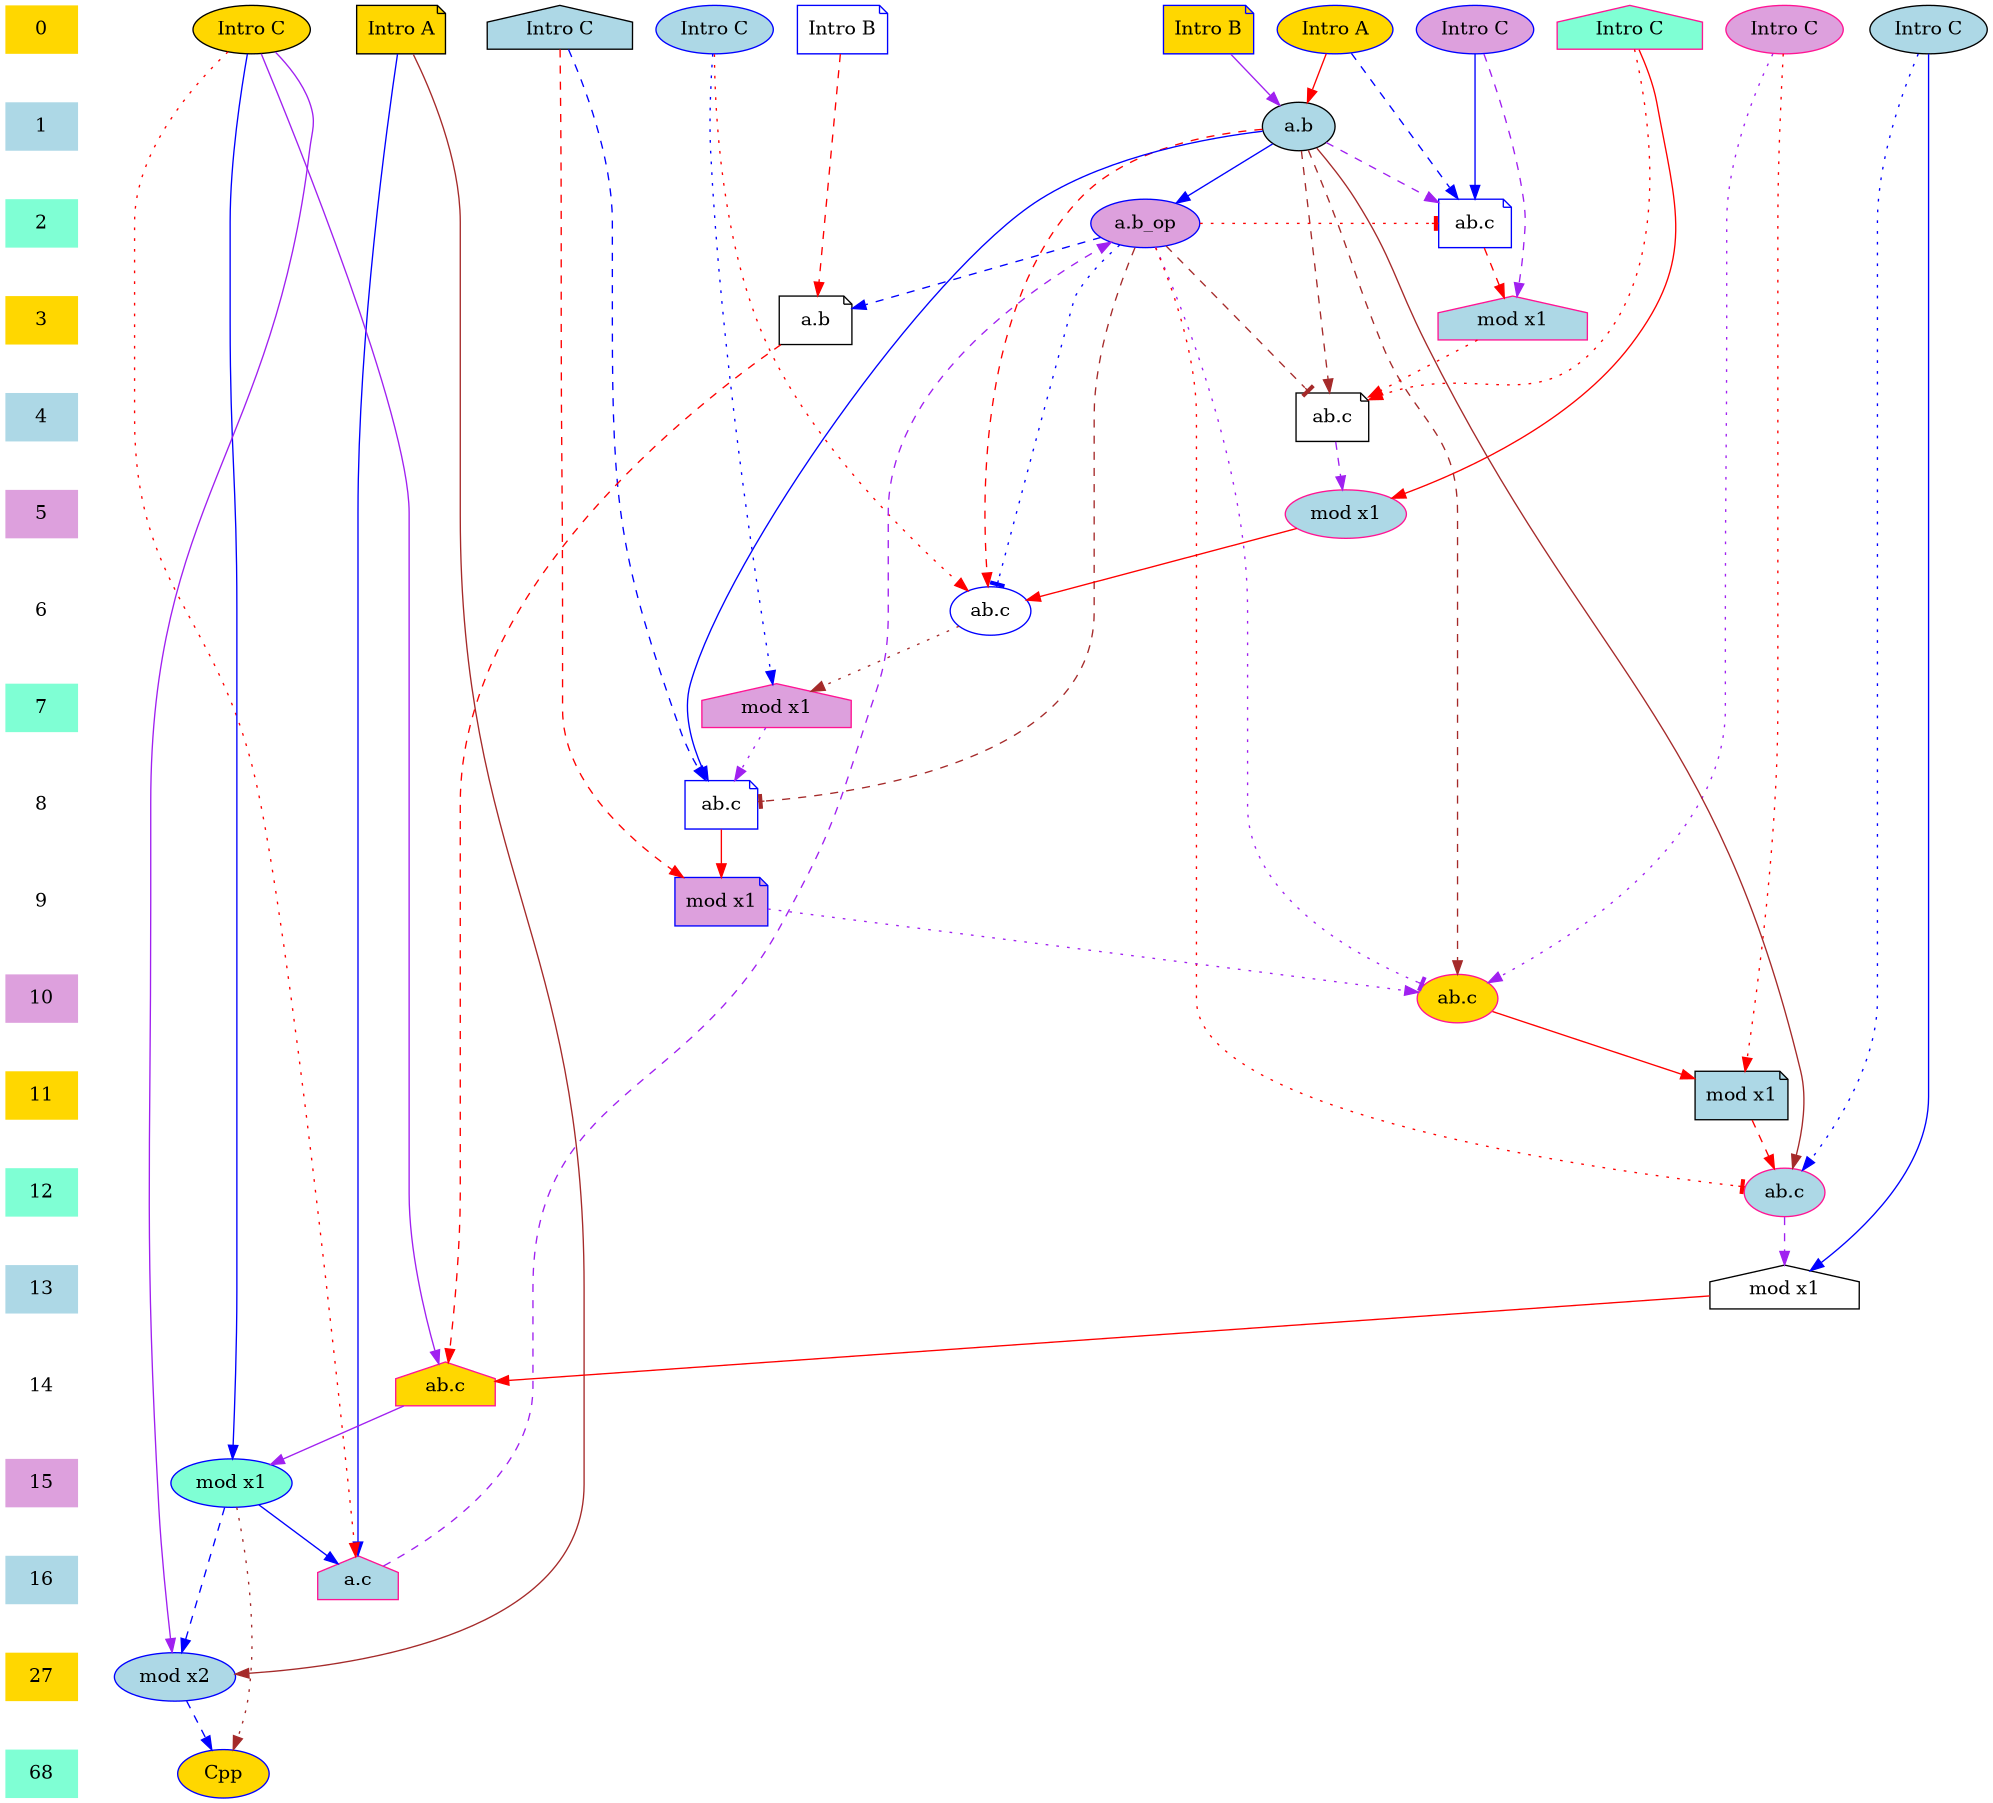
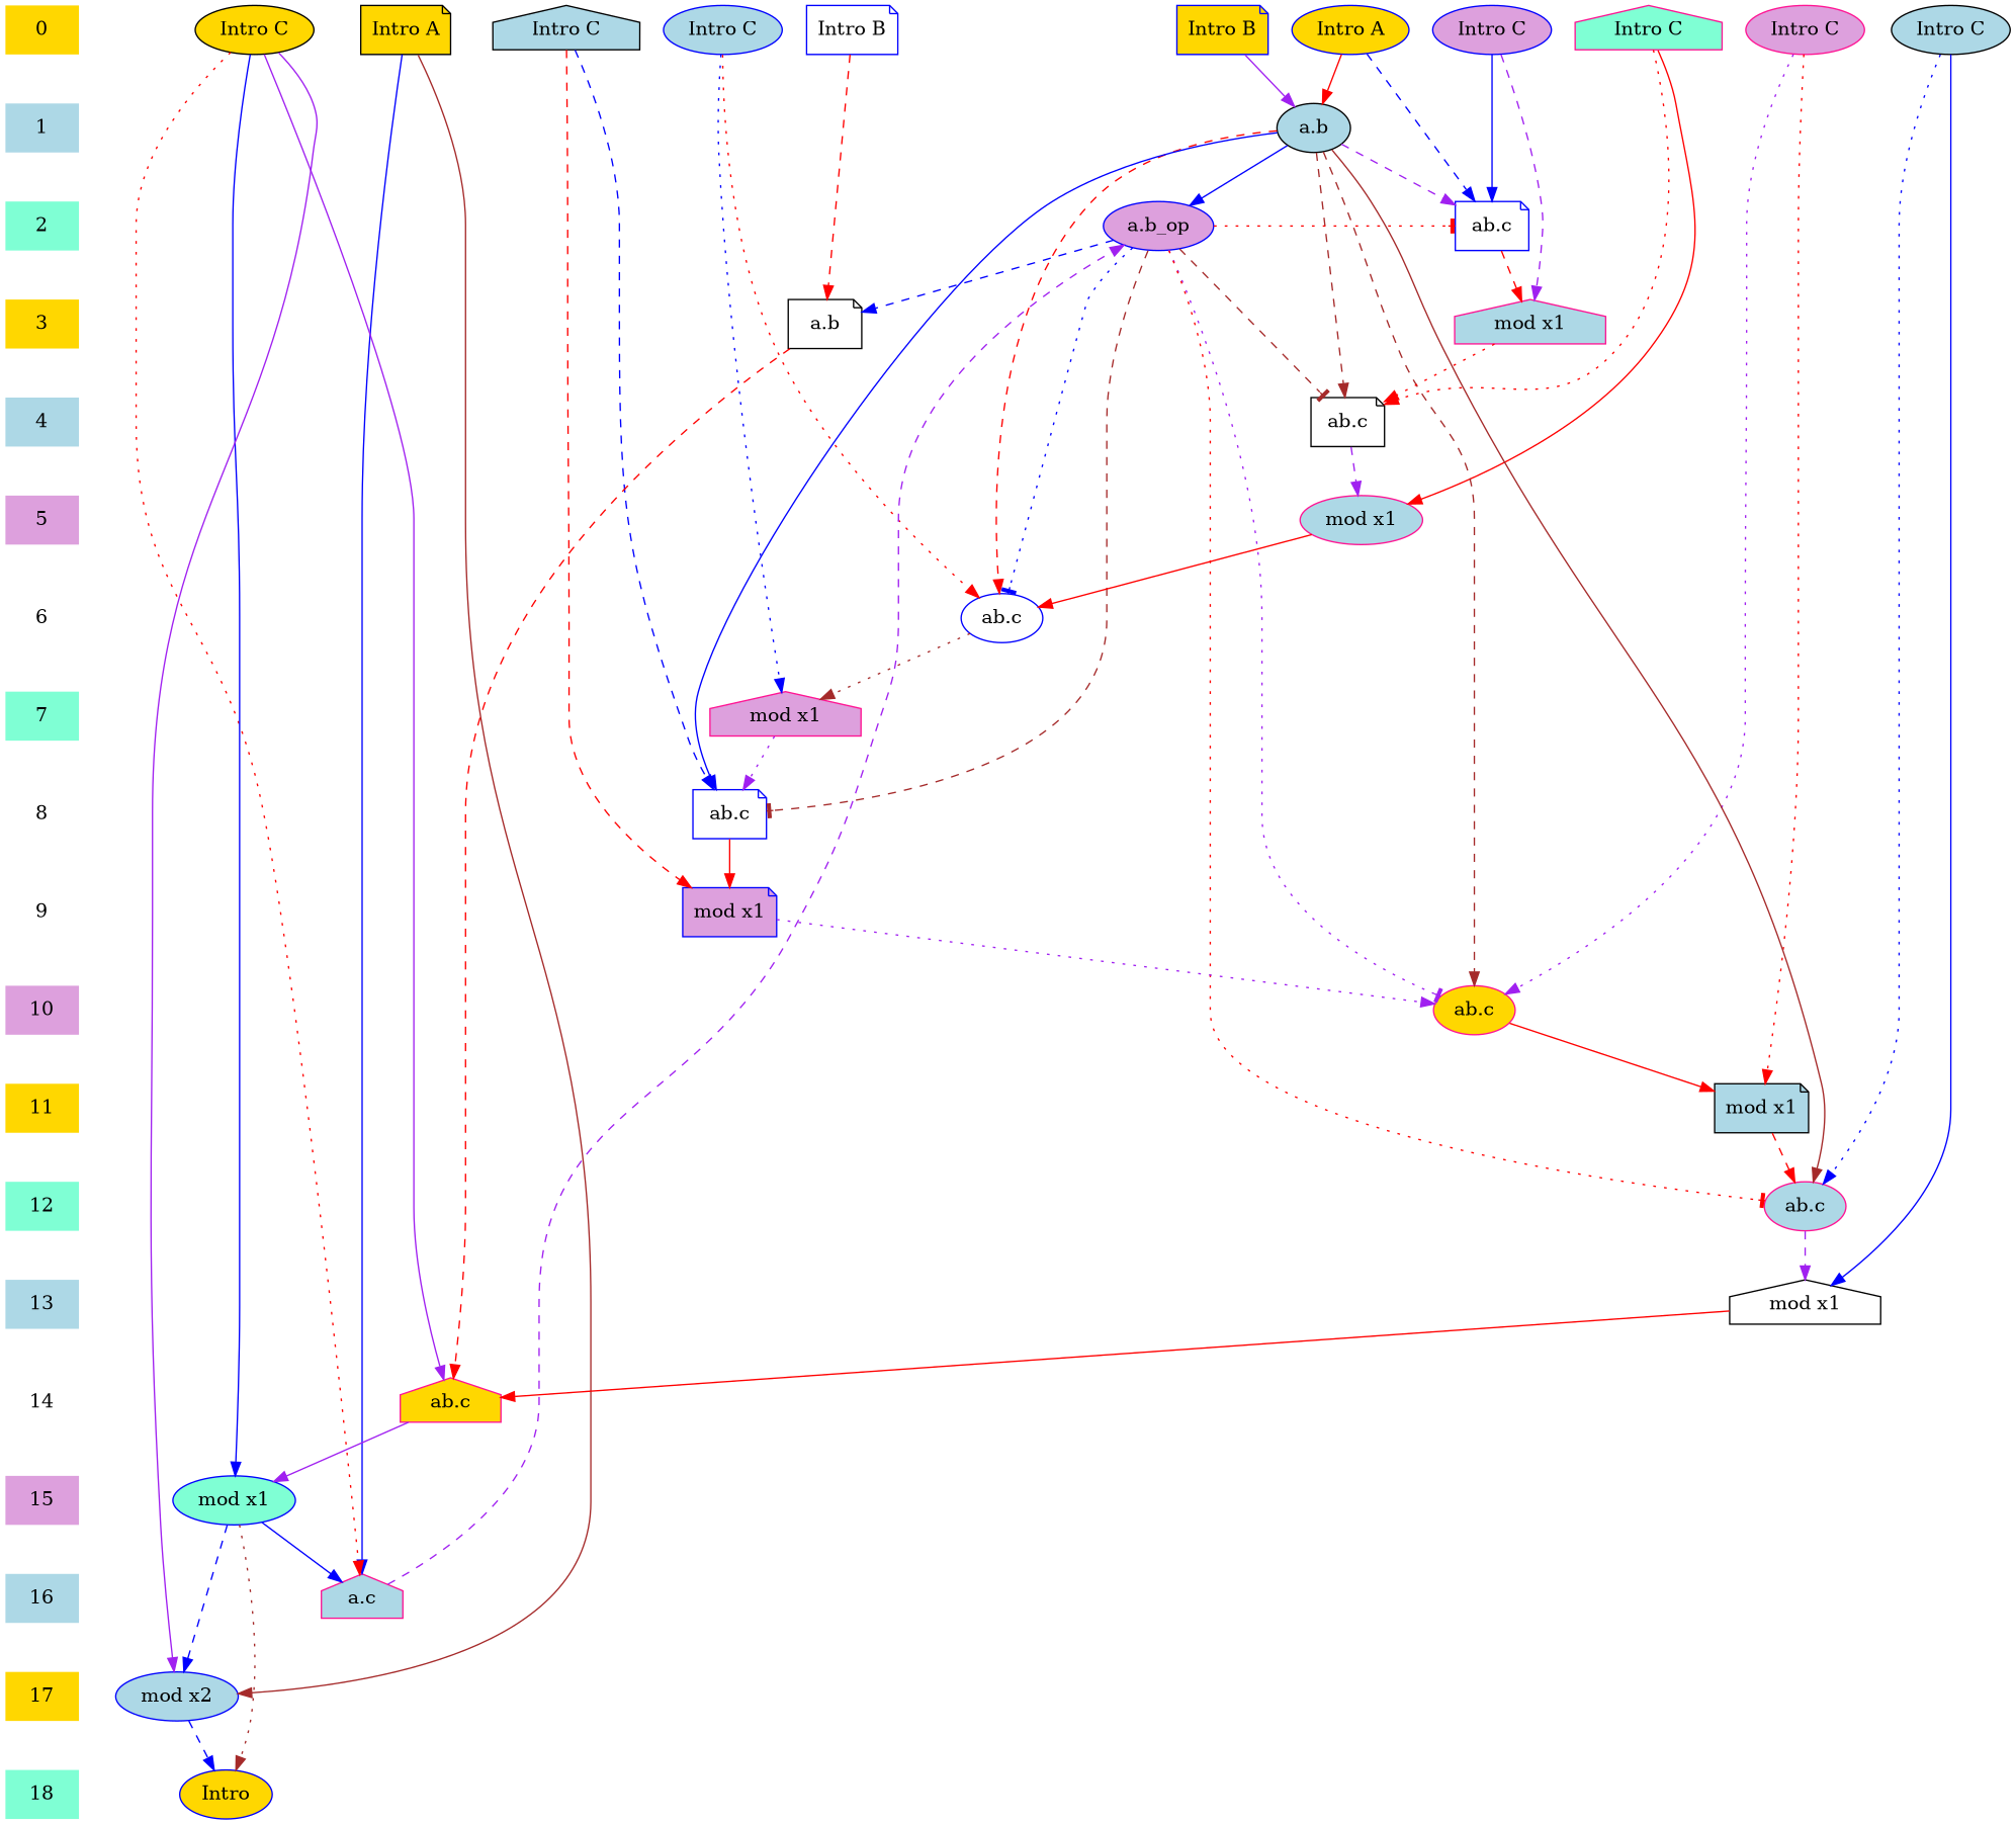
  digraph {
    ranksep=.5
    node [color=blue fillcolor=lightblue shape=plaintext style=filled]
    edge [style=dashed color=red]
    0 [color=black fillcolor=gold]
    n2 [color=black fillcolor=gold label="Intro A" shape=note]
    n3 [fillcolor=gold label="Intro A" shape=ellipse]
    n4 [fillcolor=gold label="Intro B" shape=note]
    n5 [fillcolor=white label="Intro B" shape=note]
    n6 [color=black label="Intro C" shape=ellipse]
    n7 [fillcolor=plum label="Intro C" shape=ellipse]
    n8 [color=deeppink fillcolor=aquamarine label="Intro C" shape=house]
    n9 [color=deeppink fillcolor=plum label="Intro C" shape=ellipse]
    n10 [label="Intro C" shape=ellipse]
    n11 [color=black label="Intro C" shape=house]
    n12 [color=black fillcolor=gold label="Intro C" shape=ellipse]
    1 [color=black]
    n14 [color=black label="a.b" shape=ellipse]
    2 [fillcolor=aquamarine]
    n16 [fillcolor=white label="ab.c" shape=note]
    n17 [fillcolor=plum label="a.b_op" shape=ellipse]
    3 [color=deeppink fillcolor=gold]
    n19 [color=deeppink label="mod x1" shape=house]
    n20 [color=black fillcolor=white label="a.b" shape=note]
    4
    n22 [color=black fillcolor=white label="ab.c" shape=note]
    5 [fillcolor=plum]
    n24 [color=deeppink label="mod x1" shape=ellipse]
    6 [color=black fillcolor=white]
    n26 [fillcolor=white label="ab.c" shape=ellipse]
    16 [color=black]
    n28 [color=deeppink label="a.c" shape=house]
    7 [color=deeppink fillcolor=aquamarine]
    n30 [color=deeppink fillcolor=plum label="mod x1" shape=house]
    8 [color=black fillcolor=white]
    n32 [fillcolor=white label="ab.c" shape=note]
    9 [fillcolor=white]
    n34 [fillcolor=plum label="mod x1" shape=note]
    10 [fillcolor=plum]
    n36 [color=deeppink fillcolor=gold label="ab.c" shape=ellipse]
    11 [fillcolor=gold]
    n38 [color=black label="mod x1" shape=note]
    12 [color=black fillcolor=aquamarine]
    n40 [color=deeppink label="ab.c" shape=ellipse]
    13
    n42 [color=black fillcolor=white label="mod x1" shape=house]
    14 [color=black fillcolor=white]
    n44 [color=deeppink fillcolor=gold label="ab.c" shape=house]
    15 [color=black fillcolor=plum]
    n46 [fillcolor=aquamarine label="mod x1" shape=ellipse]
-   17 [fillcolor=gold label=27]
+   17 [fillcolor=gold]
    n48 [label="mod x2" shape=ellipse]
-   18 [color=deeppink fillcolor=aquamarine label=68]
-   n50 [fillcolor=gold label=Cpp shape=ellipse]
+   18 [color=deeppink fillcolor=aquamarine]
+   n50 [fillcolor=gold label=Intro shape=ellipse]
    subgraph sub_1 {
      rank=same
      0
      n2
      n3
      n4
      n5
      n6
      n7
      n8
      n9
      n10
      n11
      n12
    }
    subgraph sub_2 {
      rank=same
      1
      n14
    }
    subgraph sub_3 {
      rank=same
      2
      n16
      n17
    }
    subgraph sub_4 {
      rank=same
      3
      n19
      n20
    }
    subgraph sub_5 {
      rank=same
      4
      n22
    }
    subgraph sub_6 {
      rank=same
      5
      n24
    }
    subgraph sub_7 {
      rank=same
      6
      n26
    }
    subgraph sub_8 {
      rank=same
      16
      n28
    }
    subgraph sub_9 {
      rank=same
      7
      n30
    }
    subgraph sub_10 {
      rank=same
      8
      n32
    }
    subgraph sub_11 {
      rank=same
      9
      n34
    }
    subgraph sub_12 {
      rank=same
      10
      n36
    }
    subgraph sub_13 {
      rank=same
      11
      n38
    }
    subgraph sub_14 {
      rank=same
      12
      n40
    }
    subgraph sub_15 {
      rank=same
      13
      n42
    }
    subgraph sub_16 {
      rank=same
      14
      n44
    }
    subgraph sub_17 {
      rank=same
      15
      n46
    }
    subgraph sub_18 {
      rank=same
      17
      n48
    }
    subgraph sub_19 {
      rank=same
      18
      n50
    }
    0 -> 1 [style=invis color=""]
    n2 -> n28 [color=blue style=solid]
    n2 -> n48 [color=brown style=solid]
    n3 -> n14 [style=solid]
    n3 -> n16 [color=blue]
    n4 -> n14 [color=purple style=solid]
    n5 -> n20
    n6 -> n40 [color=blue style=dotted]
    n6 -> n42 [color=blue style=solid]
    n7 -> n16 [color=blue style=solid]
    n7 -> n19 [color=purple]
    n8 -> n22 [style=dotted]
    n8 -> n24 [style=solid]
    n9 -> n36 [color=purple style=dotted]
    n9 -> n38 [style=dotted]
    n10 -> n26 [style=dotted]
    n10 -> n30 [color=blue style=dotted]
    n11 -> n32 [color=blue]
    n11 -> n34
    n12 -> n28 [style=dotted]
    n12 -> n44 [color=purple style=solid]
    n12 -> n46 [color=blue style=solid]
    n12 -> n48 [color=purple style=solid]
    1 -> 2 [style=invis color=""]
    n14 -> n16 [color=purple]
    n14 -> n17 [color=blue style=solid]
    n14 -> n22 [color=brown]
    n14 -> n26
    n14 -> n32 [color=blue style=solid]
    n14 -> n36 [color=brown]
    n14 -> n40 [color=brown style=solid]
    2 -> 3 [style=invis color=""]
    n16 -> n19
    n17 -> n16 [arrowhead=tee style=dotted]
    n17 -> n20 [color=blue]
    n17 -> n22 [arrowhead=tee color=brown]
    n17 -> n26 [arrowhead=tee color=blue style=dotted]
    n17 -> n32 [arrowhead=tee color=brown]
    n17 -> n36 [arrowhead=tee color=purple style=dotted]
    n17 -> n40 [arrowhead=tee style=dotted]
    3 -> 4 [style=invis color=""]
    n19 -> n22 [style=dotted]
    n20 -> n44
    4 -> 5 [style=invis color=""]
    n22 -> n24 [color=purple]
    5 -> 6 [style=invis color=""]
    n24 -> n26 [style=solid]
    6 -> 7 [style=invis color=""]
    n26 -> n30 [color=brown style=dotted]
    16 -> 17 [style=invis color=""]
    n28 -> n17 [color=purple]
    7 -> 8 [style=invis color=""]
    n30 -> n32 [color=purple style=dotted]
    8 -> 9 [style=invis color=""]
    n32 -> n34 [style=solid]
    9 -> 10 [style=invis color=""]
    n34 -> n36 [color=purple style=dotted]
    10 -> 11 [style=invis color=""]
    n36 -> n38 [style=solid]
    11 -> 12 [style=invis color=""]
    n38 -> n40
    12 -> 13 [style=invis color=""]
    n40 -> n42 [color=purple]
    13 -> 14 [style=invis color=""]
    n42 -> n44 [style=solid]
    14 -> 15 [style=invis color=""]
    n44 -> n46 [color=purple style=solid]
    15 -> 16 [style=invis color=""]
    n46 -> n28 [color=blue style=solid]
    n46 -> n48 [color=blue]
    n46 -> n50 [color=brown style=dotted]
    17 -> 18 [style=invis color=""]
    n48 -> n50 [color=blue]
  }
